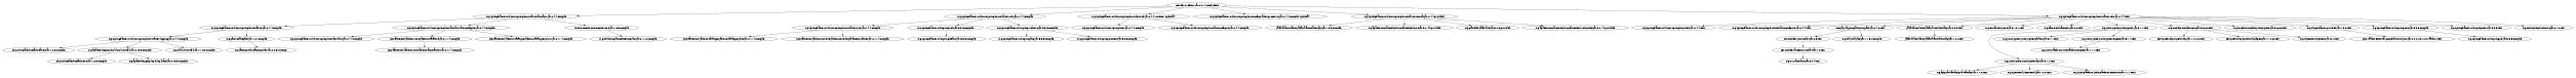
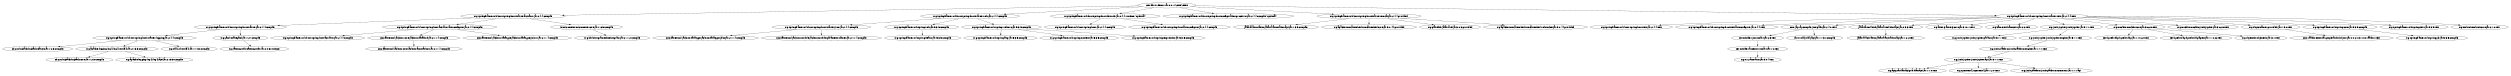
  digraph {
    fontname="DejaVu Serif"
    node [fontname="DejaVu Serif"]
    edge [fontname="DejaVu Serif"]
    "com.dhruv:demo:war:0.0.1-SNAPSHOT"
    "org.springframework.boot:spring-boot-starter-actuator:jar:2.4.4:compile"
    "org.springframework.boot:spring-boot-starter-web:jar:2.4.4:compile"
    "org.springframework.boot:spring-boot-devtools:jar:2.4.4:runtime (optional) "
    "org.springframework.boot:spring-boot-configuration-processor:jar:2.4.4:compile (optional) "
    "org.springframework.boot:spring-boot-starter-tomcat:jar:2.4.4:provided"
    "org.springframework.boot:spring-boot-starter-test:jar:2.4.4:test"
    "org.springframework.boot:spring-boot-starter:jar:2.4.4:compile"
    "org.springframework.boot:spring-boot-actuator-autoconfigure:jar:2.4.4:compile"
    "io.micrometer:micrometer-core:jar:1.6.5:compile"
    "org.springframework.boot:spring-boot-starter-json:jar:2.4.4:compile"
    "org.springframework:spring-web:jar:5.3.5:compile"
    "org.springframework:spring-webmvc:jar:5.3.5:compile"
    "org.springframework.boot:spring-boot:jar:2.4.4:compile"
    "org.springframework.boot:spring-boot-autoconfigure:jar:2.4.4:compile"
    "jakarta.annotation:jakarta.annotation-api:jar:1.3.5:compile"
    "org.apache.tomcat.embed:tomcat-embed-core:jar:9.0.44:provided"
    "org.glassfish:jakarta.el:jar:3.0.3:provided"
    "org.apache.tomcat.embed:tomcat-embed-websocket:jar:9.0.44:provided"
    "org.springframework.boot:spring-boot-test:jar:2.4.4:test"
    "org.springframework.boot:spring-boot-test-autoconfigure:jar:2.4.4:test"
-   "com.jayway.jsonpath:json-path:jar:2.4.0:test"
+   "com.jayway.jsonpath:json-path:jar:2.4.0:test" [label="com.jayway.compile:json-path:jar:2.4.0:test"]
    "jakarta.xml.bind:jakarta.xml.bind-api:jar:2.3.3:test"
-   "org.assertj:assertj-core:jar:3.18.1:test" [label="org.test:assertj-core:jar:3.18.1:test"]
+   "org.assertj:assertj-core:jar:3.18.1:test"
    "org.hamcrest:hamcrest:jar:2.2:test"
    "org.junit.jupiter:junit-jupiter:jar:5.7.1:test"
    "org.mockito:mockito-core:jar:3.6.28:test"
    "org.mockito:mockito-junit-jupiter:jar:3.6.28:test"
    n29 [label="org.skyscreamer:provided:jar:1.5.0:test"]
    "org.springframework:spring-core:jar:5.3.5:compile"
    "org.springframework:spring-test:jar:5.3.5:test"
    "org.xmlunit:xmlunit-core:jar:2.7.0:test"
    "org.springframework.boot:spring-boot-starter-logging:jar:2.4.4:compile"
    "org.yaml:snakeyaml:jar:1.27:compile"
    "org.springframework.boot:spring-boot-actuator:jar:2.4.4:compile"
    "com.fasterxml.jackson.core:jackson-databind:jar:2.11.4:compile"
    "com.fasterxml.jackson.datatype:jackson-datatype-jsr310:jar:2.11.4:compile"
    "org.hdrhistogram:HdrHistogram:jar:2.1.12:compile"
    "com.fasterxml.jackson.datatype:jackson-datatype-jdk8:jar:2.11.4:compile"
    "com.fasterxml.jackson.module:jackson-module-parameter-names:jar:2.11.4:compile"
    "org.springframework:spring-beans:jar:5.3.5:compile"
    "org.springframework:spring-aop:jar:5.3.5:compile"
    "org.springframework:spring-context:jar:5.3.5:compile"
+   "org.springframework:spring-expression:jar:5.3.5:compile"
    "net.minidev:json-smart:jar:2.3:test"
-   "org.slf4j:slf4j-api:jar:1.7.30:compile"
+   "org.slf4j:slf4j-api:jar:1.7.30:compile" [label="dhruv.slf4j:slf4j-api:jar:1.7.30:compile"]
    "jakarta.activation:jakarta.activation-api:jar:1.2.2:test"
    "org.junit.jupiter:junit-jupiter-api:jar:5.7.1:test"
    "org.junit.jupiter:junit-jupiter-params:jar:5.7.1:test"
    "org.junit.jupiter:junit-jupiter-engine:jar:5.7.1:test"
    "net.bytebuddy:byte-buddy:jar:1.10.22:test"
    "net.bytebuddy:byte-buddy-agent:jar:1.10.22:test"
    "org.objenesis:objenesis:jar:3.1:test"
    "com.vaadin.external.google:android-json:jar:0.0.20131108.vaadin1:test"
    "org.springframework:spring-jcl:jar:5.3.5:compile"
    "ch.qos.logback:logback-classic:jar:1.2.3:compile"
    "org.apache.logging.log4j:log4j-to-slf4j:jar:2.13.3:compile"
    "org.slf4j:jul-to-slf4j:jar:1.7.30:compile"
    "org.latencyutils:LatencyUtils:jar:2.0.3:runtime"
    "com.fasterxml.jackson.core:jackson-annotations:jar:2.11.4:compile"
    "ch.qos.logback:logback-core:jar:1.2.3:compile"
    "org.apache.logging.log4j:log4j-api:jar:2.13.3:compile"
    "net.minidev:accessors-smart:jar:1.2:test"
    "org.apiguardian:apiguardian-api:jar:1.1.0:test"
    "org.opentest4j:opentest4j:jar:1.2.0:test"
-   "org.junit.platform:junit-platform-commons:jar:1.7.1:test"
+   "org.junit.platform:junit-platform-commons:jar:1.7.1:test" [label="org.junit.platform:junit-platform-commons:jar:1.7.1:api"]
    "org.junit.platform:junit-platform-engine:jar:1.7.1:test"
    "org.ow2.asm:asm:jar:5.0.4:test"
    "com.dhruv:demo:war:0.0.1-SNAPSHOT" -> "org.springframework.boot:spring-boot-starter-actuator:jar:2.4.4:compile"
    "com.dhruv:demo:war:0.0.1-SNAPSHOT" -> "org.springframework.boot:spring-boot-starter-web:jar:2.4.4:compile"
    "com.dhruv:demo:war:0.0.1-SNAPSHOT" -> "org.springframework.boot:spring-boot-devtools:jar:2.4.4:runtime (optional) "
    "com.dhruv:demo:war:0.0.1-SNAPSHOT" -> "org.springframework.boot:spring-boot-configuration-processor:jar:2.4.4:compile (optional) "
    "com.dhruv:demo:war:0.0.1-SNAPSHOT" -> "org.springframework.boot:spring-boot-starter-tomcat:jar:2.4.4:provided"
    "com.dhruv:demo:war:0.0.1-SNAPSHOT" -> "org.springframework.boot:spring-boot-starter-test:jar:2.4.4:test"
    "org.springframework.boot:spring-boot-starter-actuator:jar:2.4.4:compile" -> "org.springframework.boot:spring-boot-starter:jar:2.4.4:compile"
    "org.springframework.boot:spring-boot-starter-actuator:jar:2.4.4:compile" -> "org.springframework.boot:spring-boot-actuator-autoconfigure:jar:2.4.4:compile"
    "org.springframework.boot:spring-boot-starter-actuator:jar:2.4.4:compile" -> "io.micrometer:micrometer-core:jar:1.6.5:compile"
    "org.springframework.boot:spring-boot-starter-web:jar:2.4.4:compile" -> "org.springframework.boot:spring-boot-starter-json:jar:2.4.4:compile"
    "org.springframework.boot:spring-boot-starter-web:jar:2.4.4:compile" -> "org.springframework:spring-web:jar:5.3.5:compile"
    "org.springframework.boot:spring-boot-starter-web:jar:2.4.4:compile" -> "org.springframework:spring-webmvc:jar:5.3.5:compile"
    "org.springframework.boot:spring-boot-devtools:jar:2.4.4:runtime (optional) " -> "org.springframework.boot:spring-boot:jar:2.4.4:compile"
    "org.springframework.boot:spring-boot-devtools:jar:2.4.4:runtime (optional) " -> "org.springframework.boot:spring-boot-autoconfigure:jar:2.4.4:compile"
    "org.springframework.boot:spring-boot-starter-tomcat:jar:2.4.4:provided" -> "jakarta.annotation:jakarta.annotation-api:jar:1.3.5:compile"
    "org.springframework.boot:spring-boot-starter-tomcat:jar:2.4.4:provided" -> "org.apache.tomcat.embed:tomcat-embed-core:jar:9.0.44:provided"
    "org.springframework.boot:spring-boot-starter-tomcat:jar:2.4.4:provided" -> "org.glassfish:jakarta.el:jar:3.0.3:provided"
    "org.springframework.boot:spring-boot-starter-tomcat:jar:2.4.4:provided" -> "org.apache.tomcat.embed:tomcat-embed-websocket:jar:9.0.44:provided"
    "org.springframework.boot:spring-boot-starter-test:jar:2.4.4:test" -> "org.springframework.boot:spring-boot-test:jar:2.4.4:test"
    "org.springframework.boot:spring-boot-starter-test:jar:2.4.4:test" -> "org.springframework.boot:spring-boot-test-autoconfigure:jar:2.4.4:test"
    "org.springframework.boot:spring-boot-starter-test:jar:2.4.4:test" -> "com.jayway.jsonpath:json-path:jar:2.4.0:test"
    "org.springframework.boot:spring-boot-starter-test:jar:2.4.4:test" -> "jakarta.xml.bind:jakarta.xml.bind-api:jar:2.3.3:test"
    "org.springframework.boot:spring-boot-starter-test:jar:2.4.4:test" -> "org.assertj:assertj-core:jar:3.18.1:test"
    "org.springframework.boot:spring-boot-starter-test:jar:2.4.4:test" -> "org.hamcrest:hamcrest:jar:2.2:test"
    "org.springframework.boot:spring-boot-starter-test:jar:2.4.4:test" -> "org.junit.jupiter:junit-jupiter:jar:5.7.1:test"
    "org.springframework.boot:spring-boot-starter-test:jar:2.4.4:test" -> "org.mockito:mockito-core:jar:3.6.28:test"
    "org.springframework.boot:spring-boot-starter-test:jar:2.4.4:test" -> "org.mockito:mockito-junit-jupiter:jar:3.6.28:test"
    "org.springframework.boot:spring-boot-starter-test:jar:2.4.4:test" -> n29
    "org.springframework.boot:spring-boot-starter-test:jar:2.4.4:test" -> "org.springframework:spring-core:jar:5.3.5:compile"
    "org.springframework.boot:spring-boot-starter-test:jar:2.4.4:test" -> "org.springframework:spring-test:jar:5.3.5:test"
    "org.springframework.boot:spring-boot-starter-test:jar:2.4.4:test" -> "org.xmlunit:xmlunit-core:jar:2.7.0:test"
    "org.springframework.boot:spring-boot-starter:jar:2.4.4:compile" -> "org.springframework.boot:spring-boot-starter-logging:jar:2.4.4:compile"
    "org.springframework.boot:spring-boot-starter:jar:2.4.4:compile" -> "org.yaml:snakeyaml:jar:1.27:compile"
    "org.springframework.boot:spring-boot-actuator-autoconfigure:jar:2.4.4:compile" -> "org.springframework.boot:spring-boot-actuator:jar:2.4.4:compile"
    "org.springframework.boot:spring-boot-actuator-autoconfigure:jar:2.4.4:compile" -> "com.fasterxml.jackson.core:jackson-databind:jar:2.11.4:compile"
    "org.springframework.boot:spring-boot-actuator-autoconfigure:jar:2.4.4:compile" -> "com.fasterxml.jackson.datatype:jackson-datatype-jsr310:jar:2.11.4:compile"
    "io.micrometer:micrometer-core:jar:1.6.5:compile" -> "org.hdrhistogram:HdrHistogram:jar:2.1.12:compile"
    "org.springframework.boot:spring-boot-starter-json:jar:2.4.4:compile" -> "com.fasterxml.jackson.datatype:jackson-datatype-jdk8:jar:2.11.4:compile"
    "org.springframework.boot:spring-boot-starter-json:jar:2.4.4:compile" -> "com.fasterxml.jackson.module:jackson-module-parameter-names:jar:2.11.4:compile"
    "org.springframework:spring-web:jar:5.3.5:compile" -> "org.springframework:spring-beans:jar:5.3.5:compile"
    "org.springframework:spring-webmvc:jar:5.3.5:compile" -> "org.springframework:spring-aop:jar:5.3.5:compile"
    "org.springframework:spring-webmvc:jar:5.3.5:compile" -> "org.springframework:spring-context:jar:5.3.5:compile"
+   "org.springframework:spring-webmvc:jar:5.3.5:compile" -> "org.springframework:spring-expression:jar:5.3.5:compile"
    "com.jayway.jsonpath:json-path:jar:2.4.0:test" -> "net.minidev:json-smart:jar:2.3:test"
    "com.jayway.jsonpath:json-path:jar:2.4.0:test" -> "org.slf4j:slf4j-api:jar:1.7.30:compile"
    "jakarta.xml.bind:jakarta.xml.bind-api:jar:2.3.3:test" -> "jakarta.activation:jakarta.activation-api:jar:1.2.2:test"
-   "org.junit.jupiter:junit-jupiter:jar:5.7.1:test" -> "org.junit.jupiter:junit-jupiter-api:jar:5.7.1:test"
+   "org.junit.platform:junit-platform-engine:jar:1.7.1:test" -> "org.junit.jupiter:junit-jupiter-api:jar:5.7.1:test"
    "org.junit.jupiter:junit-jupiter:jar:5.7.1:test" -> "org.junit.jupiter:junit-jupiter-params:jar:5.7.1:test"
    "org.junit.jupiter:junit-jupiter:jar:5.7.1:test" -> "org.junit.jupiter:junit-jupiter-engine:jar:5.7.1:test"
    "org.mockito:mockito-core:jar:3.6.28:test" -> "net.bytebuddy:byte-buddy:jar:1.10.22:test"
    "org.mockito:mockito-core:jar:3.6.28:test" -> "net.bytebuddy:byte-buddy-agent:jar:1.10.22:test"
    "org.mockito:mockito-core:jar:3.6.28:test" -> "org.objenesis:objenesis:jar:3.1:test"
    n29 -> "com.vaadin.external.google:android-json:jar:0.0.20131108.vaadin1:test"
    "org.springframework:spring-core:jar:5.3.5:compile" -> "org.springframework:spring-jcl:jar:5.3.5:compile"
    "org.springframework.boot:spring-boot-starter-logging:jar:2.4.4:compile" -> "ch.qos.logback:logback-classic:jar:1.2.3:compile"
    "org.springframework.boot:spring-boot-starter-logging:jar:2.4.4:compile" -> "org.apache.logging.log4j:log4j-to-slf4j:jar:2.13.3:compile"
    "org.springframework.boot:spring-boot-starter-logging:jar:2.4.4:compile" -> "org.slf4j:jul-to-slf4j:jar:1.7.30:compile"
    "org.yaml:snakeyaml:jar:1.27:compile" -> "org.latencyutils:LatencyUtils:jar:2.0.3:runtime"
    "com.fasterxml.jackson.core:jackson-databind:jar:2.11.4:compile" -> "com.fasterxml.jackson.core:jackson-annotations:jar:2.11.4:compile"
    "net.minidev:json-smart:jar:2.3:test" -> "net.minidev:accessors-smart:jar:1.2:test"
    "org.junit.jupiter:junit-jupiter-api:jar:5.7.1:test" -> "org.apiguardian:apiguardian-api:jar:1.1.0:test"
    "org.junit.jupiter:junit-jupiter-api:jar:5.7.1:test" -> "org.opentest4j:opentest4j:jar:1.2.0:test"
    "org.junit.jupiter:junit-jupiter-api:jar:5.7.1:test" -> "org.junit.platform:junit-platform-commons:jar:1.7.1:test"
    "org.junit.jupiter:junit-jupiter-engine:jar:5.7.1:test" -> "org.junit.platform:junit-platform-engine:jar:1.7.1:test"
    "org.apache.logging.log4j:log4j-to-slf4j:jar:2.13.3:compile" -> "ch.qos.logback:logback-core:jar:1.2.3:compile"
    "org.apache.logging.log4j:log4j-to-slf4j:jar:2.13.3:compile" -> "org.apache.logging.log4j:log4j-api:jar:2.13.3:compile"
    "net.minidev:accessors-smart:jar:1.2:test" -> "org.ow2.asm:asm:jar:5.0.4:test"
  }
